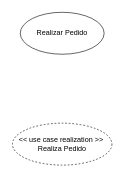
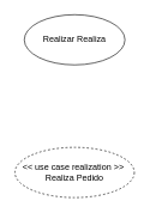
  <mxCell id="0" />
  <mxCell id="1" parent="0" />
- <mxCell id="2" value="Realizar Pedido" style="ellipse;whiteSpace=wrap;html=1;" parent="1" vertex="1"><mxGeometry x="33" y="20" width="140" height="70" as="geometry" /></mxCell>
+ <mxCell id="2" value="Realizar Realiza" style="ellipse;whiteSpace=wrap;html=1;" parent="1" vertex="1"><mxGeometry x="33" y="20" width="140" height="70" as="geometry" /></mxCell>
  <mxCell id="3" value="&amp;lt;&amp;lt; use case realization &amp;gt;&amp;gt;&amp;nbsp;&lt;br&gt;Realiza Pedido" style="ellipse;whiteSpace=wrap;html=1;dashed=1;" parent="1" vertex="1"><mxGeometry x="20" y="205" width="166" height="70" as="geometry" /></mxCell>
